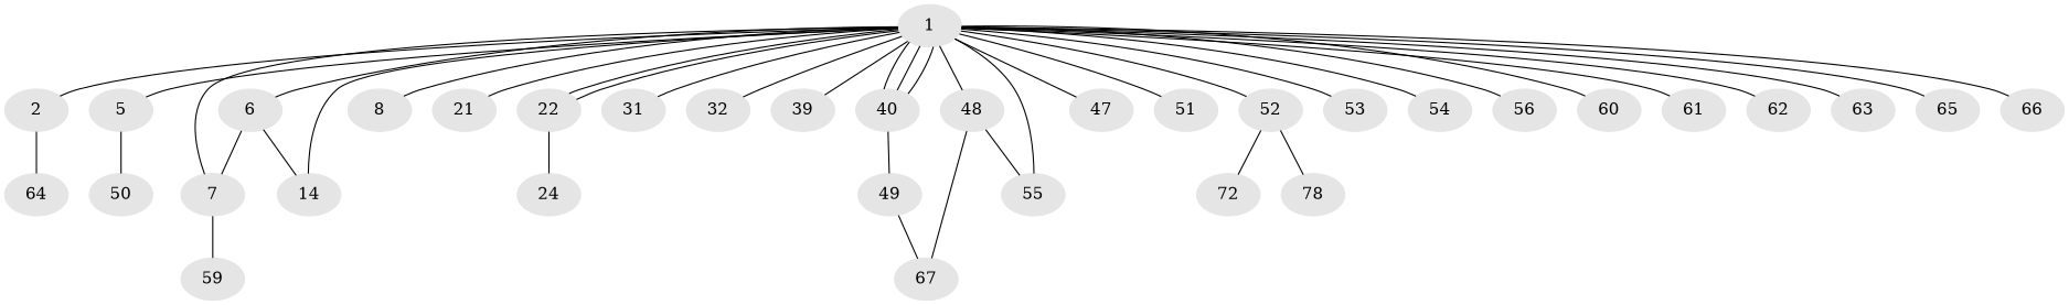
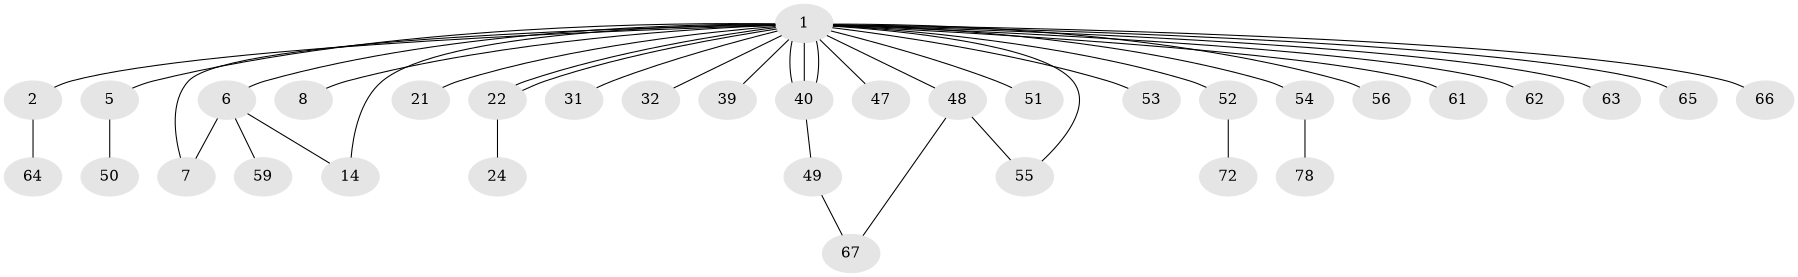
  graph {
    node [color=gray90 style=filled]
    1 [super="+16+26+13+46+44+45+23+27+71+10+9+11+3+57"]
    2 [super="+4"]
    5
    6 [super="+34+20"]
    7
    8
    14
    21
    22
    31
    32
    39
    40
    47
    48
    51
    52
    53
    54
    55
    56
-   60
    61
    62 [super="+70"]
    63
    65
    66
    64
    50
    59
    24
    49
    67
    72
    n35 [label=78 super="+69"]
    1 -- 2
    1 -- 5
    1 -- 6
    1 -- 7
    1 -- 8
    1 -- 14
    1 -- 21
    1 -- 22 [weight=2]
    1 -- 22
    1 -- 31
    1 -- 32
    1 -- 39
    1 -- 40
    1 -- 40
    1 -- 40
    1 -- 47
    1 -- 48
    1 -- 51
    1 -- 52 [weight=2]
    1 -- 53
    1 -- 54
    1 -- 55
    1 -- 56 [weight=2]
-   1 -- 60
    1 -- 61
    1 -- 62
    1 -- 63
    1 -- 65
    1 -- 66
    2 -- 64
    5 -- 50
    6 -- 7
    6 -- 14
-   7 -- 59
+   6 -- 59
    22 -- 24
    40 -- 49
    48 -- 55
    48 -- 67
    52 -- 72
-   52 -- n35
+   54 -- n35
    49 -- 67
  }
